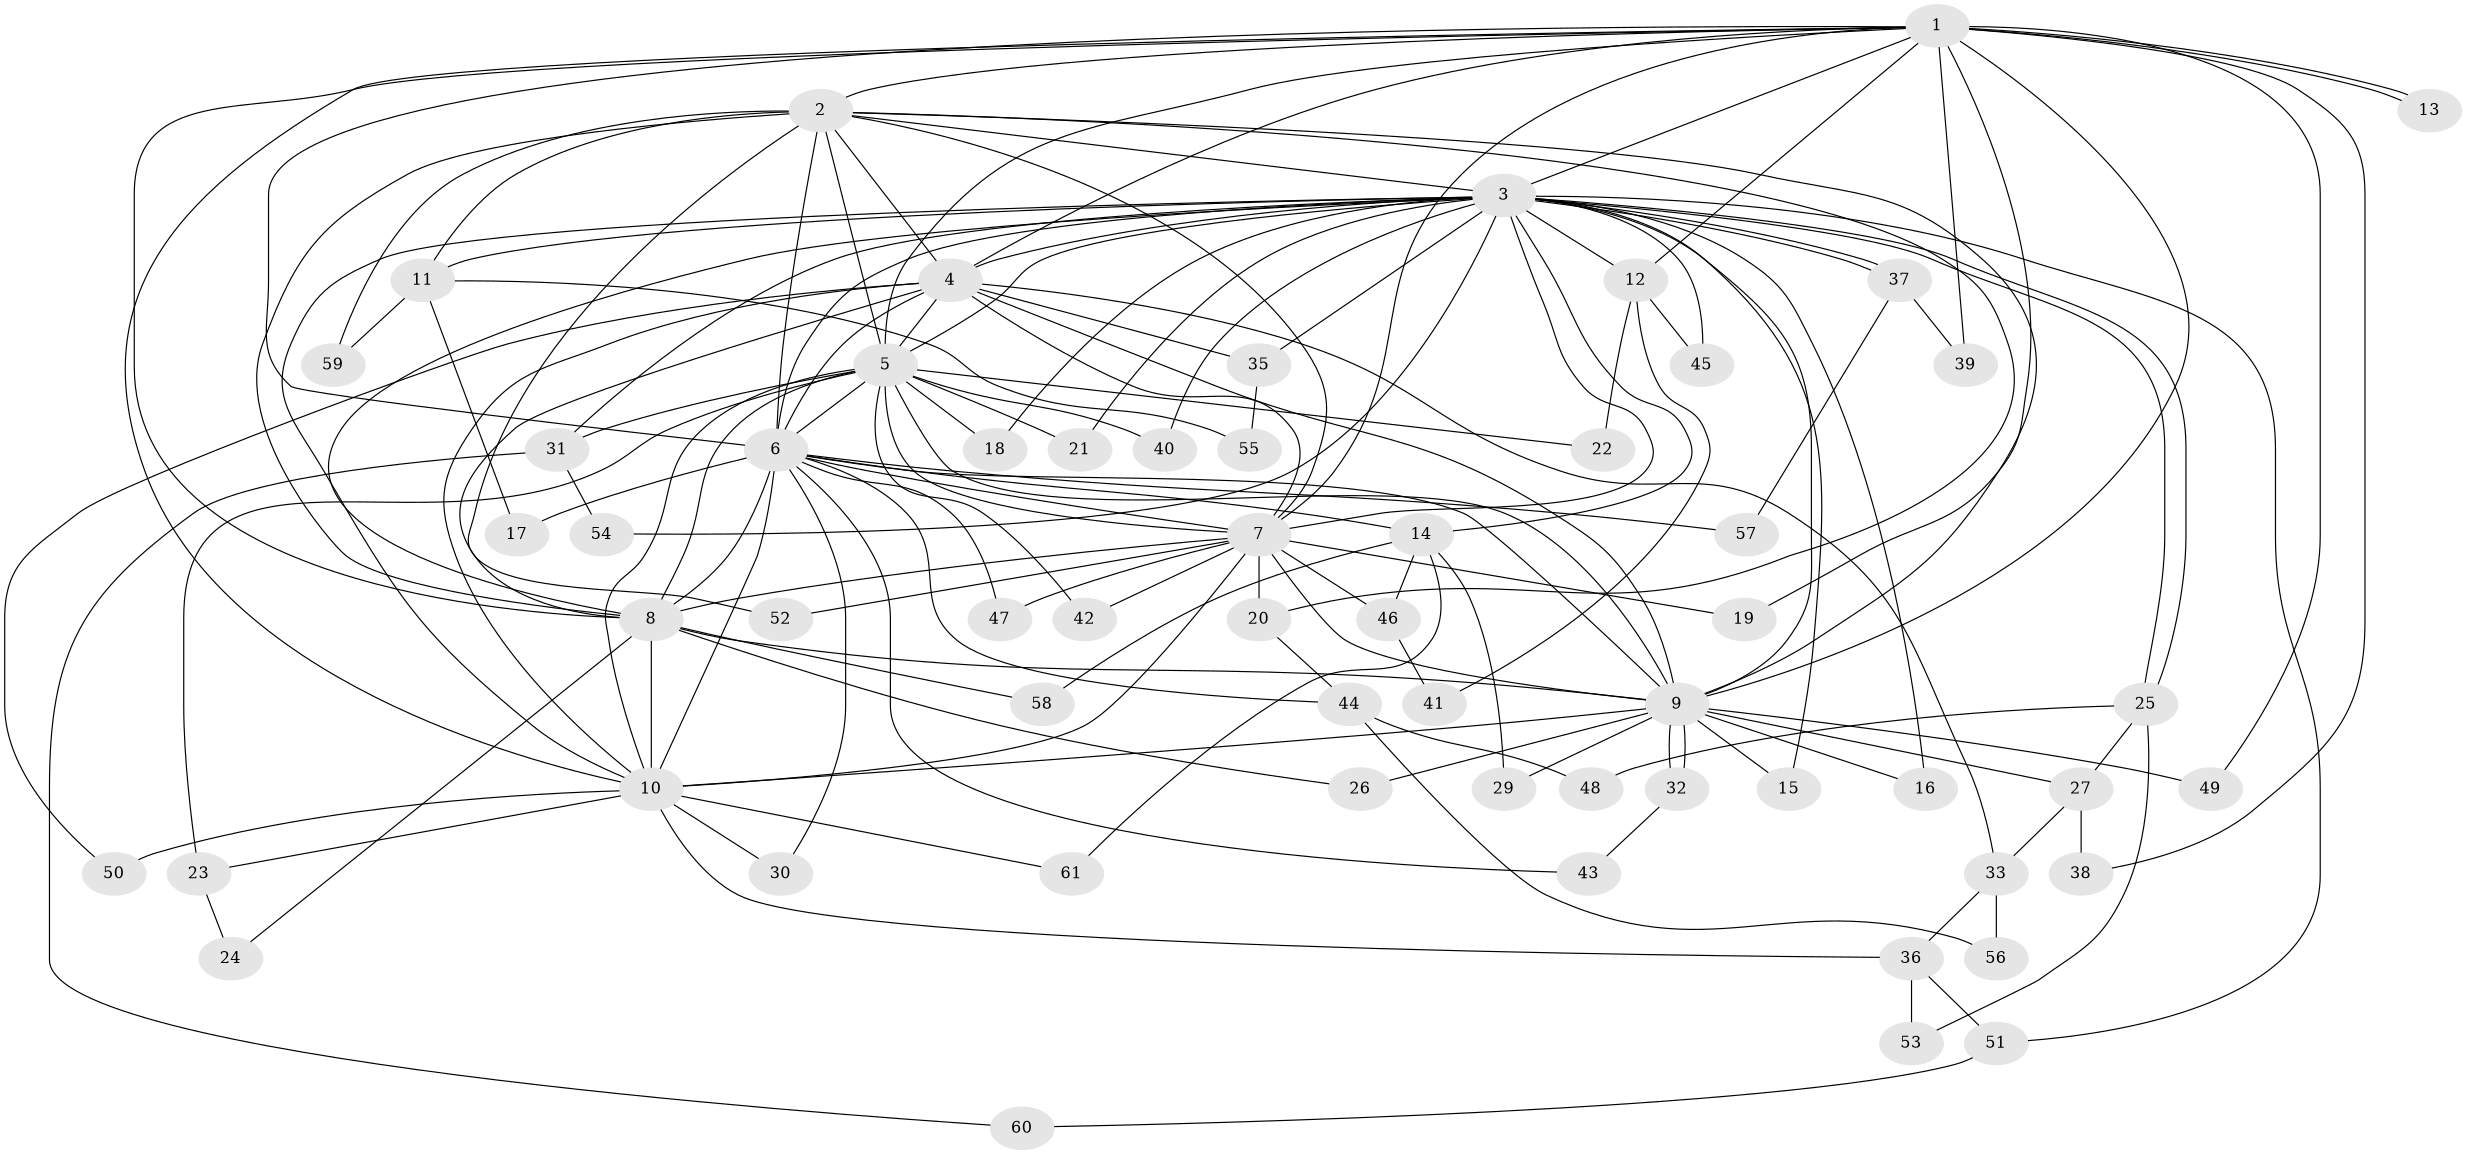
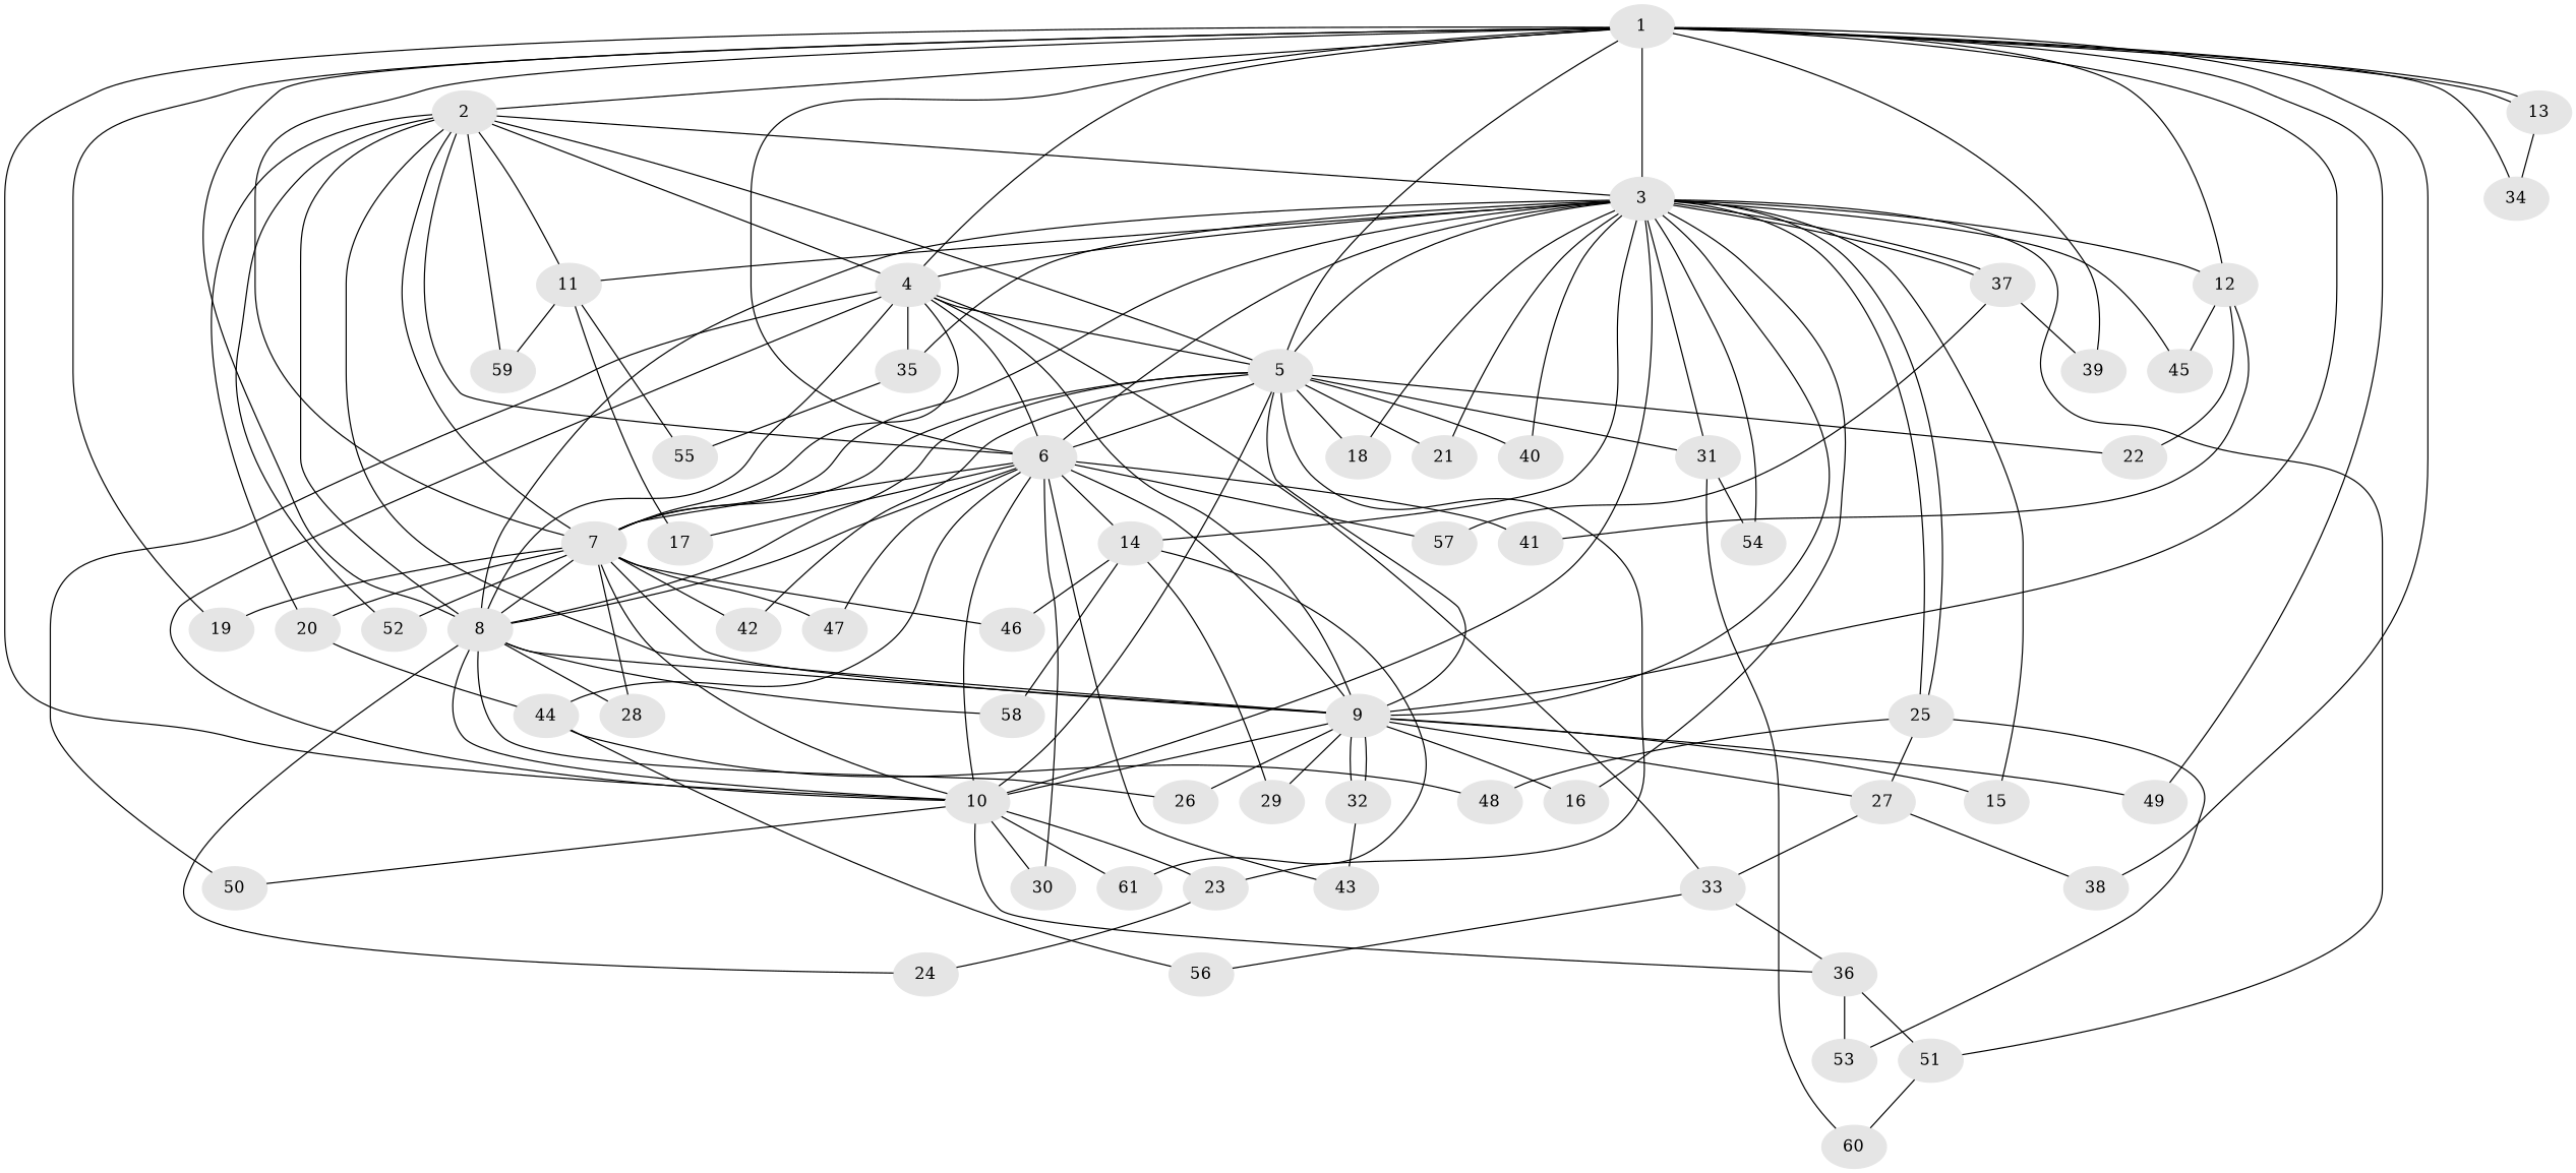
  graph {
    node [color=gray90 style=filled]
    1
    2
    3
    4
    5
    6
    7
    8
    9
    10
    12
    13
    19
+   34
    38
    39
    49
    11
    20
    52
    59
    14
    15
    16
    18
    21
    25
    31
    35
    37
    40
    45
    51
    54
    33
    50
    22
    23
    42
    17
    30
    41
    43
    44
    47
    57
+   28
    46
    24
    26
    58
    27
    29
    32
    36
    61
    55
    48
    53
    60
    56
    1 -- 2
    1 -- 3
    1 -- 4
    1 -- 5
    1 -- 6
    1 -- 7
    1 -- 8
    1 -- 9
    1 -- 10
    1 -- 12
    1 -- 13
    1 -- 13
    1 -- 19
+   1 -- 34
    1 -- 38
    1 -- 39
    1 -- 49
    2 -- 3
    2 -- 4
    2 -- 5
    2 -- 6
    2 -- 7
    2 -- 8
    2 -- 9
    2 -- 11
    2 -- 20
    2 -- 52
    2 -- 59
    3 -- 4
    3 -- 5
    3 -- 6
    3 -- 7
    3 -- 8
    3 -- 9
    3 -- 10
    3 -- 12
    3 -- 11
    3 -- 14
    3 -- 15
    3 -- 16
    3 -- 18
    3 -- 21
    3 -- 25
    3 -- 25
    3 -- 31
    3 -- 35
    3 -- 37
    3 -- 37
    3 -- 40
    3 -- 45
    3 -- 51
    3 -- 54
    4 -- 5
    4 -- 6
    4 -- 7
    4 -- 8
    4 -- 9
    4 -- 10
    4 -- 35
    4 -- 33
    4 -- 50
    5 -- 6
    5 -- 7
    5 -- 8
    5 -- 9
    5 -- 10
    5 -- 18
    5 -- 21
    5 -- 31
    5 -- 40
    5 -- 22
    5 -- 23
    5 -- 42
    6 -- 7
    6 -- 8
    6 -- 9
    6 -- 10
    6 -- 14
    6 -- 17
    6 -- 30
-   46 -- 41
+   6 -- 41
    6 -- 43
    6 -- 44
    6 -- 47
    6 -- 57
    7 -- 8
    7 -- 9
    7 -- 10
    7 -- 19
    7 -- 20
    7 -- 52
    7 -- 42
    7 -- 47
+   7 -- 28
    7 -- 46
    8 -- 9
    8 -- 10
+   8 -- 28
    8 -- 24
    8 -- 26
    8 -- 58
    9 -- 10
    9 -- 49
    9 -- 15
    9 -- 16
    9 -- 26
    9 -- 27
    9 -- 29
    9 -- 32
    9 -- 32
    10 -- 50
    10 -- 23
    10 -- 30
    10 -- 36
    10 -- 61
    12 -- 45
    12 -- 22
    12 -- 41
+   13 -- 34
    11 -- 59
    11 -- 17
    11 -- 55
    20 -- 44
    14 -- 46
    14 -- 58
    14 -- 29
    14 -- 61
    25 -- 27
    25 -- 48
    25 -- 53
    31 -- 54
    31 -- 60
    35 -- 55
    37 -- 39
    37 -- 57
    51 -- 60
    33 -- 36
    33 -- 56
    23 -- 24
    44 -- 48
    44 -- 56
    27 -- 38
    27 -- 33
    32 -- 43
    36 -- 51
    36 -- 53
  }
